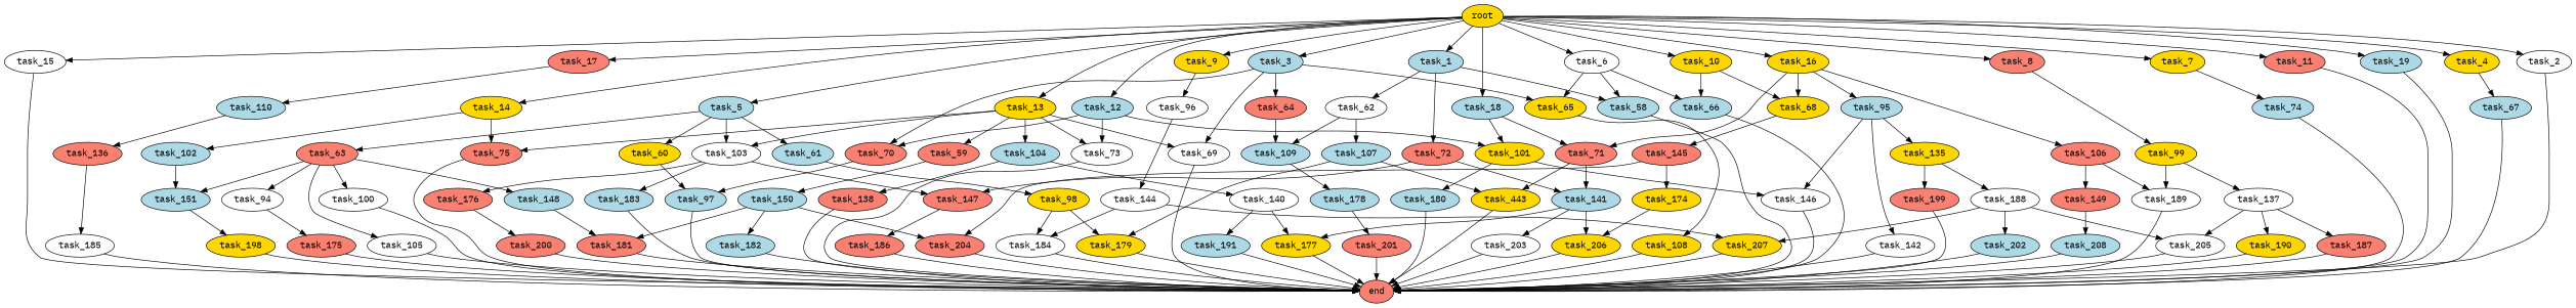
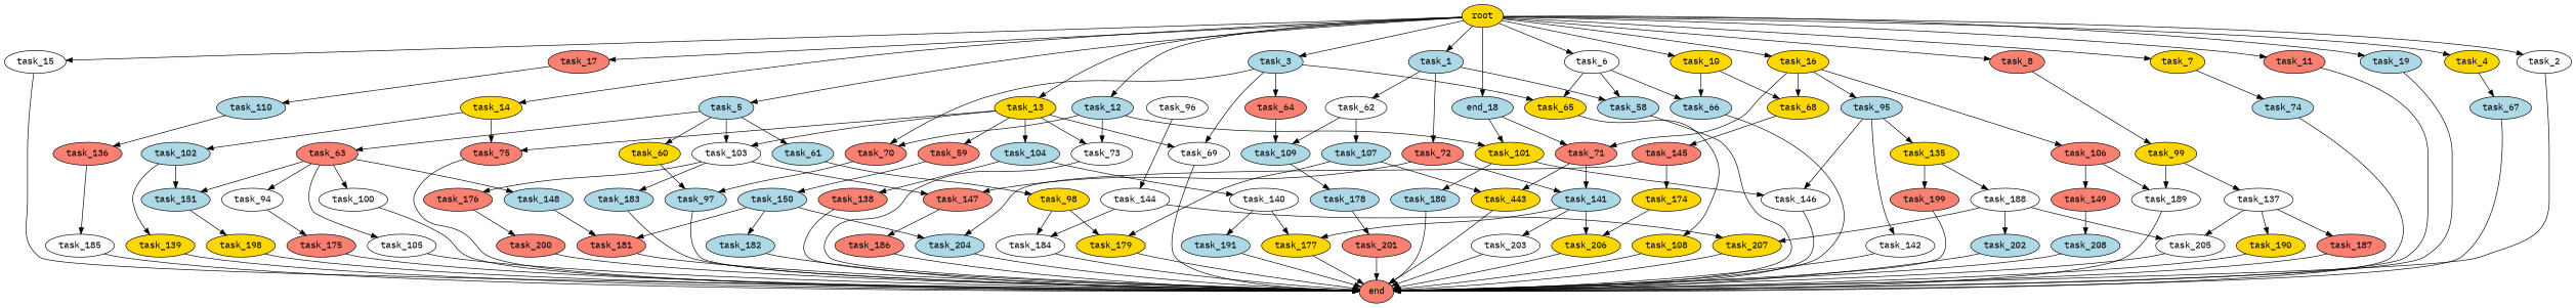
  digraph {
    fontname="IBM Plex Mono"
    node [fillcolor=lightblue fontname="IBM Plex Mono" style=filled]
    edge [fontname="IBM Plex Mono"]
    task_105 [fillcolor=white]
    end [fillcolor=salmon]
    task_58
    task_140 [fillcolor=white]
    task_191
    task_177 [fillcolor=gold]
    task_15 [fillcolor=white]
+   task_139 [fillcolor=gold]
    task_102
    task_151
    task_198 [fillcolor=gold]
    task_136 [fillcolor=salmon]
    task_185 [fillcolor=white]
    task_184 [fillcolor=white]
    n15 [fillcolor=gold label=task_443]
    task_207 [fillcolor=gold]
    task_138 [fillcolor=salmon]
    task_7 [fillcolor=gold]
    task_74
    task_104
    task_75 [fillcolor=salmon]
    task_17 [fillcolor=salmon]
    task_110
    task_106 [fillcolor=salmon]
    task_149 [fillcolor=salmon]
    task_189 [fillcolor=white]
    task_208
    task_176 [fillcolor=salmon]
    task_200 [fillcolor=salmon]
-   task_204 [fillcolor=salmon]
+   task_204
    task_181 [fillcolor=salmon]
    task_182
    task_98 [fillcolor=gold]
    task_179 [fillcolor=gold]
-   task_9 [fillcolor=gold]
    task_96 [fillcolor=white]
    task_144 [fillcolor=white]
    task_135 [fillcolor=gold]
    task_95
    task_146 [fillcolor=white]
    task_142 [fillcolor=white]
    task_188 [fillcolor=white]
    task_199 [fillcolor=salmon]
    task_202
    task_205 [fillcolor=white]
    task_147 [fillcolor=salmon]
    task_186 [fillcolor=salmon]
    task_59 [fillcolor=salmon]
    task_150
    task_73 [fillcolor=white]
    task_64 [fillcolor=salmon]
    task_109
    task_178
    task_101 [fillcolor=gold]
-   task_18
+   task_18 [label=end_18]
    task_71 [fillcolor=salmon]
    task_180
    task_141
    task_63 [fillcolor=salmon]
    task_148
    task_94 [fillcolor=white]
    task_100 [fillcolor=white]
    task_175 [fillcolor=salmon]
    task_68 [fillcolor=gold]
    task_145 [fillcolor=salmon]
    task_174 [fillcolor=gold]
    task_206 [fillcolor=gold]
    task_190 [fillcolor=gold]
    task_61
    task_11 [fillcolor=salmon]
    task_1
    task_62 [fillcolor=white]
    task_72 [fillcolor=salmon]
    task_107
    task_201 [fillcolor=salmon]
    task_97
    task_69 [fillcolor=white]
    task_99 [fillcolor=gold]
    task_137 [fillcolor=white]
    task_187 [fillcolor=salmon]
    task_66
    task_19
    task_4 [fillcolor=gold]
    task_67
    task_60 [fillcolor=gold]
    task_10 [fillcolor=gold]
    task_70 [fillcolor=salmon]
    task_203 [fillcolor=white]
    task_14 [fillcolor=gold]
    task_12
    task_13 [fillcolor=gold]
    task_103 [fillcolor=white]
    task_183
    task_108 [fillcolor=gold]
    task_3
    task_65 [fillcolor=gold]
    task_6 [fillcolor=white]
    task_2 [fillcolor=white]
    root [fillcolor=gold]
    task_8 [fillcolor=salmon]
    task_16 [fillcolor=gold]
    task_5
    task_105 -> end
    task_58 -> end
    task_140 -> task_191
    task_140 -> task_177
    task_191 -> end
    task_177 -> end
    task_15 -> end
+   task_139 -> end
+   task_102 -> task_139
    task_102 -> task_151
    task_151 -> task_198
    task_198 -> end
    task_136 -> task_185
    task_185 -> end
    task_184 -> end
    n15 -> end
    task_207 -> end
    task_138 -> end
    task_7 -> task_74
    task_74 -> end
    task_104 -> task_140
    task_104 -> task_138
    task_75 -> end
    task_17 -> task_110
    task_110 -> task_136
    task_106 -> task_149
    task_106 -> task_189
    task_149 -> task_208
    task_189 -> end
    task_208 -> end
    task_176 -> task_200
    task_200 -> end
    task_204 -> end
    task_181 -> end
    task_182 -> end
    task_98 -> task_184
    task_98 -> task_179
    task_179 -> end
-   task_9 -> task_96
    task_96 -> task_144
    task_144 -> task_184
    task_144 -> task_207
    task_135 -> task_188
    task_135 -> task_199
    task_95 -> task_135
    task_95 -> task_146
    task_95 -> task_142
    task_146 -> end
    task_142 -> end
    task_188 -> task_207
    task_188 -> task_202
    task_188 -> task_205
    task_199 -> end
    task_202 -> end
    task_205 -> end
    task_147 -> task_186
    task_186 -> end
    task_59 -> task_150
    task_150 -> task_204
    task_150 -> task_181
    task_150 -> task_182
    task_73 -> end
    task_64 -> task_109
    task_109 -> task_178
    task_178 -> task_201
    task_101 -> task_146
    task_101 -> task_180
    task_18 -> task_101
    task_18 -> task_71
    task_71 -> n15
    task_71 -> task_141
    task_180 -> end
    task_141 -> task_177
    task_141 -> task_206
    task_141 -> task_203
    task_63 -> task_105
    task_63 -> task_151
    task_63 -> task_148
    task_63 -> task_94
    task_63 -> task_100
    task_148 -> task_181
    task_94 -> task_175
    task_100 -> end
    task_175 -> end
    task_68 -> task_145
    task_145 -> task_204
    task_145 -> task_174
    task_174 -> task_206
    task_206 -> end
    task_190 -> end
    task_61 -> task_98
    task_11 -> end
    task_1 -> task_58
    task_1 -> task_62
    task_1 -> task_72
    task_62 -> task_109
    task_62 -> task_107
    task_72 -> task_147
    task_72 -> task_141
    task_107 -> n15
    task_107 -> task_179
    task_201 -> end
    task_97 -> end
    task_69 -> end
    task_99 -> task_189
    task_99 -> task_137
    task_137 -> task_205
    task_137 -> task_190
    task_137 -> task_187
    task_187 -> end
    task_66 -> end
    task_19 -> end
    task_4 -> task_67
    task_67 -> end
    task_60 -> task_97
    task_10 -> task_68
    task_10 -> task_66
    task_70 -> task_97
    task_203 -> end
    task_14 -> task_102
    task_14 -> task_75
    task_12 -> task_73
    task_12 -> task_101
    task_12 -> task_70
    task_13 -> task_104
    task_13 -> task_75
    task_13 -> task_59
    task_13 -> task_73
    task_13 -> task_69
    task_13 -> task_103
    task_103 -> task_176
    task_103 -> task_147
    task_103 -> task_183
    task_183 -> end
    task_108 -> end
    task_3 -> task_64
    task_3 -> task_69
    task_3 -> task_70
    task_3 -> task_65
    task_65 -> task_108
    task_6 -> task_58
    task_6 -> task_66
    task_6 -> task_65
    task_2 -> end
    root -> task_15
    root -> task_7
    root -> task_17
-   root -> task_9
    root -> task_18
    root -> task_11
    root -> task_1
    root -> task_19
    root -> task_4
    root -> task_10
    root -> task_14
    root -> task_12
    root -> task_13
    root -> task_3
    root -> task_6
    root -> task_2
    root -> task_8
    root -> task_16
    root -> task_5
    task_8 -> task_99
    task_16 -> task_106
    task_16 -> task_95
    task_16 -> task_71
    task_16 -> task_68
    task_5 -> task_63
    task_5 -> task_61
    task_5 -> task_60
    task_5 -> task_103
  }
